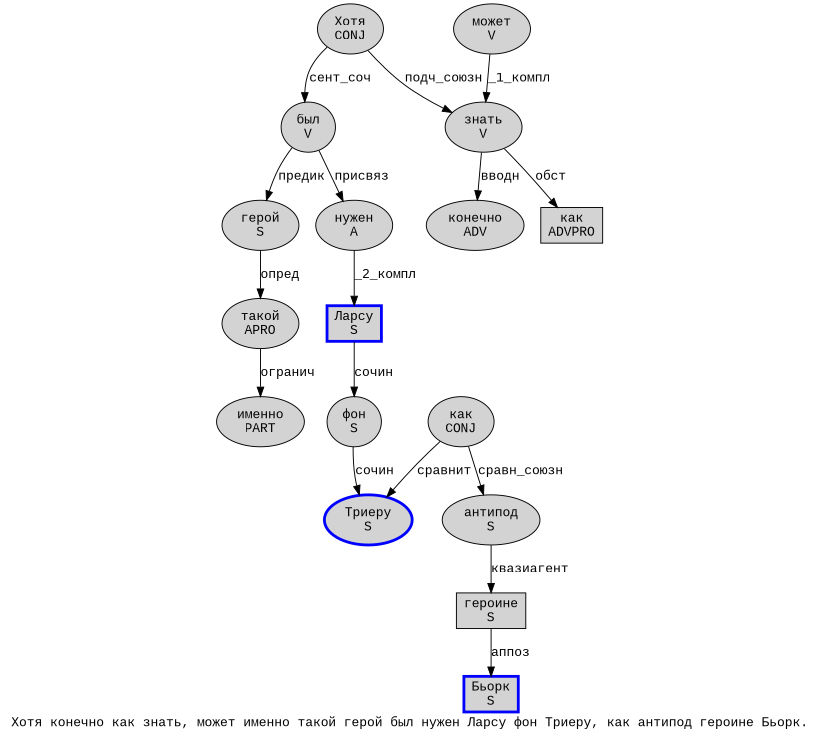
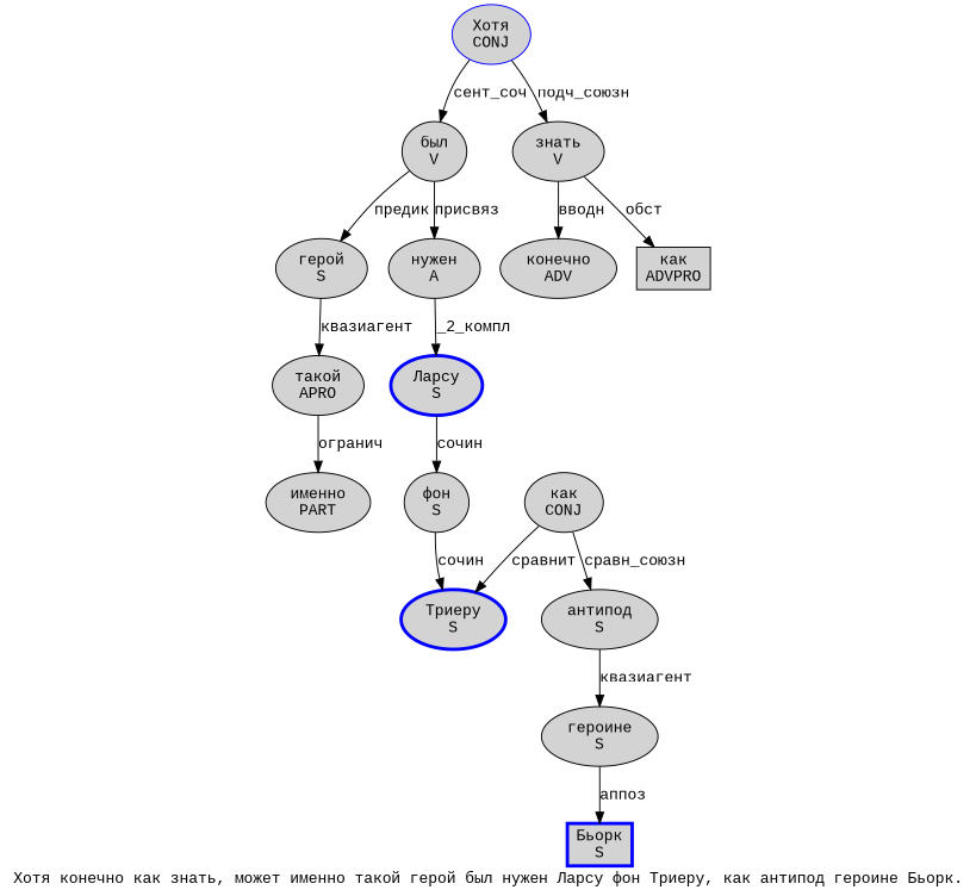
  digraph {
    fontname="Liberation Mono"
    label="Хотя конечно как знать, может именно такой герой был нужен Ларсу фон Триеру, как антипод героине Бьорк."
    node [fillcolor=lightgray fontname="Liberation Mono" penwidth=1 shape=ellipse style=filled]
    edge [fontname="Liberation Mono"]
-   n1 [label="Хотя\nCONJ"]
+   n1 [label="Хотя\nCONJ" color=blue]
    n2 [label="был\nV"]
    n3 [label="знать\nV"]
-   n4 [label="может\nV"]
    n5 [label="герой\nS"]
    n6 [label="нужен\nA"]
    n7 [label="конечно\nADV"]
    n8 [label="как\nADVPRO" shape=box]
    n9 [label="именно\nPART"]
    n10 [label="такой\nAPRO"]
-   n11 [color=blue label="Ларсу\nS" penwidth=3 shape=box]
+   n11 [color=blue label="Ларсу\nS" penwidth=3]
    n12 [label="фон\nS"]
    n13 [color=blue label="Триеру\nS" penwidth=3]
    n14 [label="как\nCONJ"]
    n15 [label="антипод\nS"]
-   n16 [label="героине\nS" shape=box]
+   n16 [label="героине\nS"]
    n17 [color=blue label="Бьорк\nS" penwidth=3 shape=box]
    n1 -> n2 [label="сент_соч"]
    n1 -> n3 [label="подч_союзн"]
    n2 -> n5 [label="предик"]
    n2 -> n6 [label="присвяз"]
    n3 -> n7 [label="вводн"]
    n3 -> n8 [label="обст"]
-   n4 -> n3 [label="_1_компл"]
-   n5 -> n10 [label="опред"]
+   n5 -> n10 [label="квазиагент"]
    n6 -> n11 [label="_2_компл"]
    n10 -> n9 [label="огранич"]
    n11 -> n12 [label="сочин"]
    n12 -> n13 [label="сочин"]
    n14 -> n13 [label="сравнит"]
    n14 -> n15 [label="сравн_союзн"]
    n15 -> n16 [label="квазиагент"]
    n16 -> n17 [label="аппоз"]
  }
